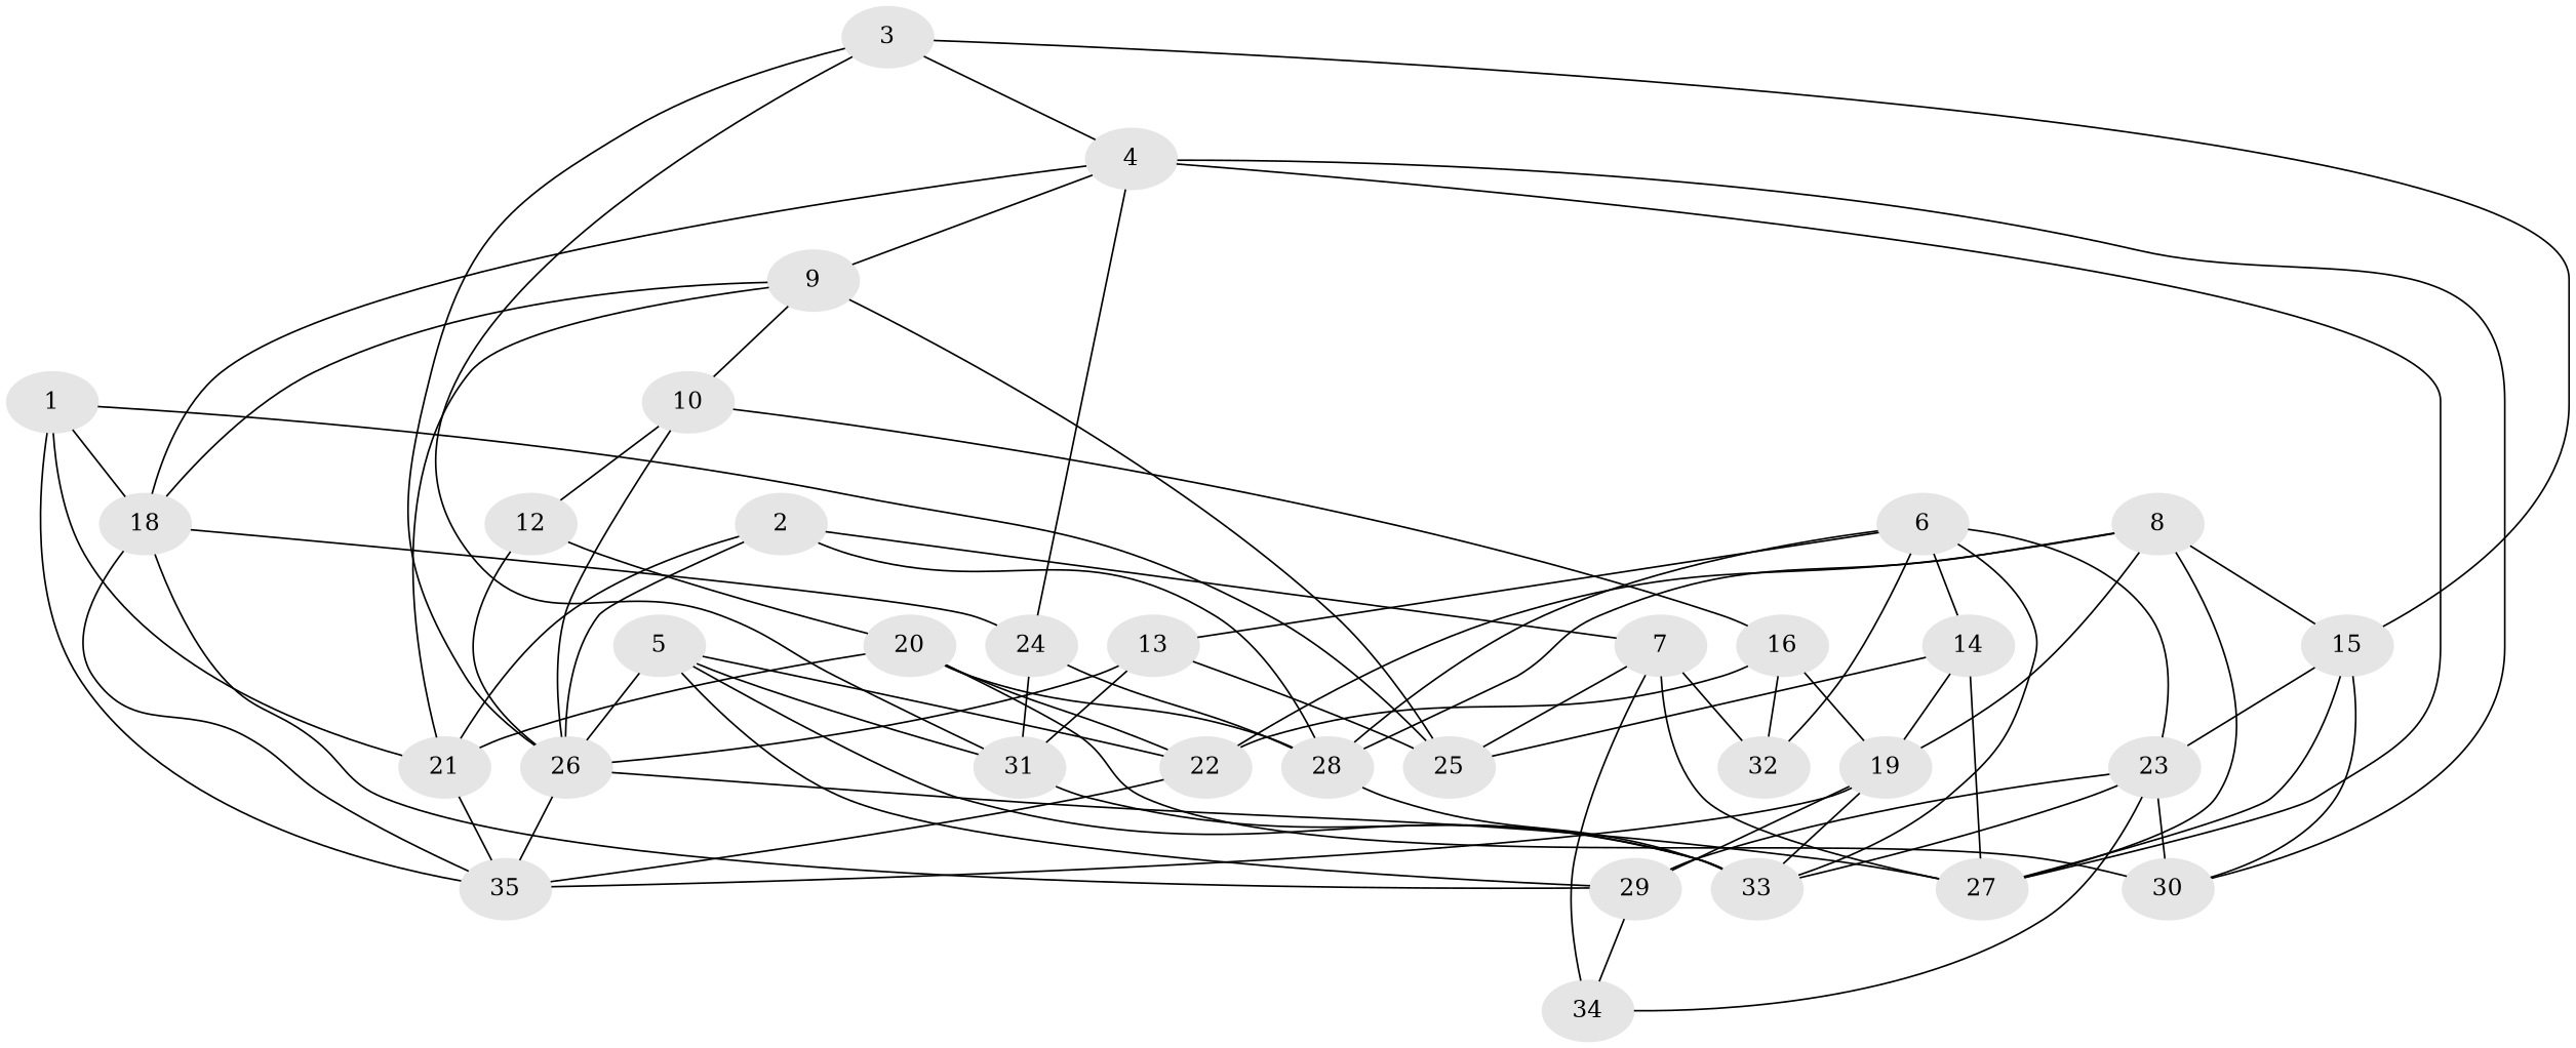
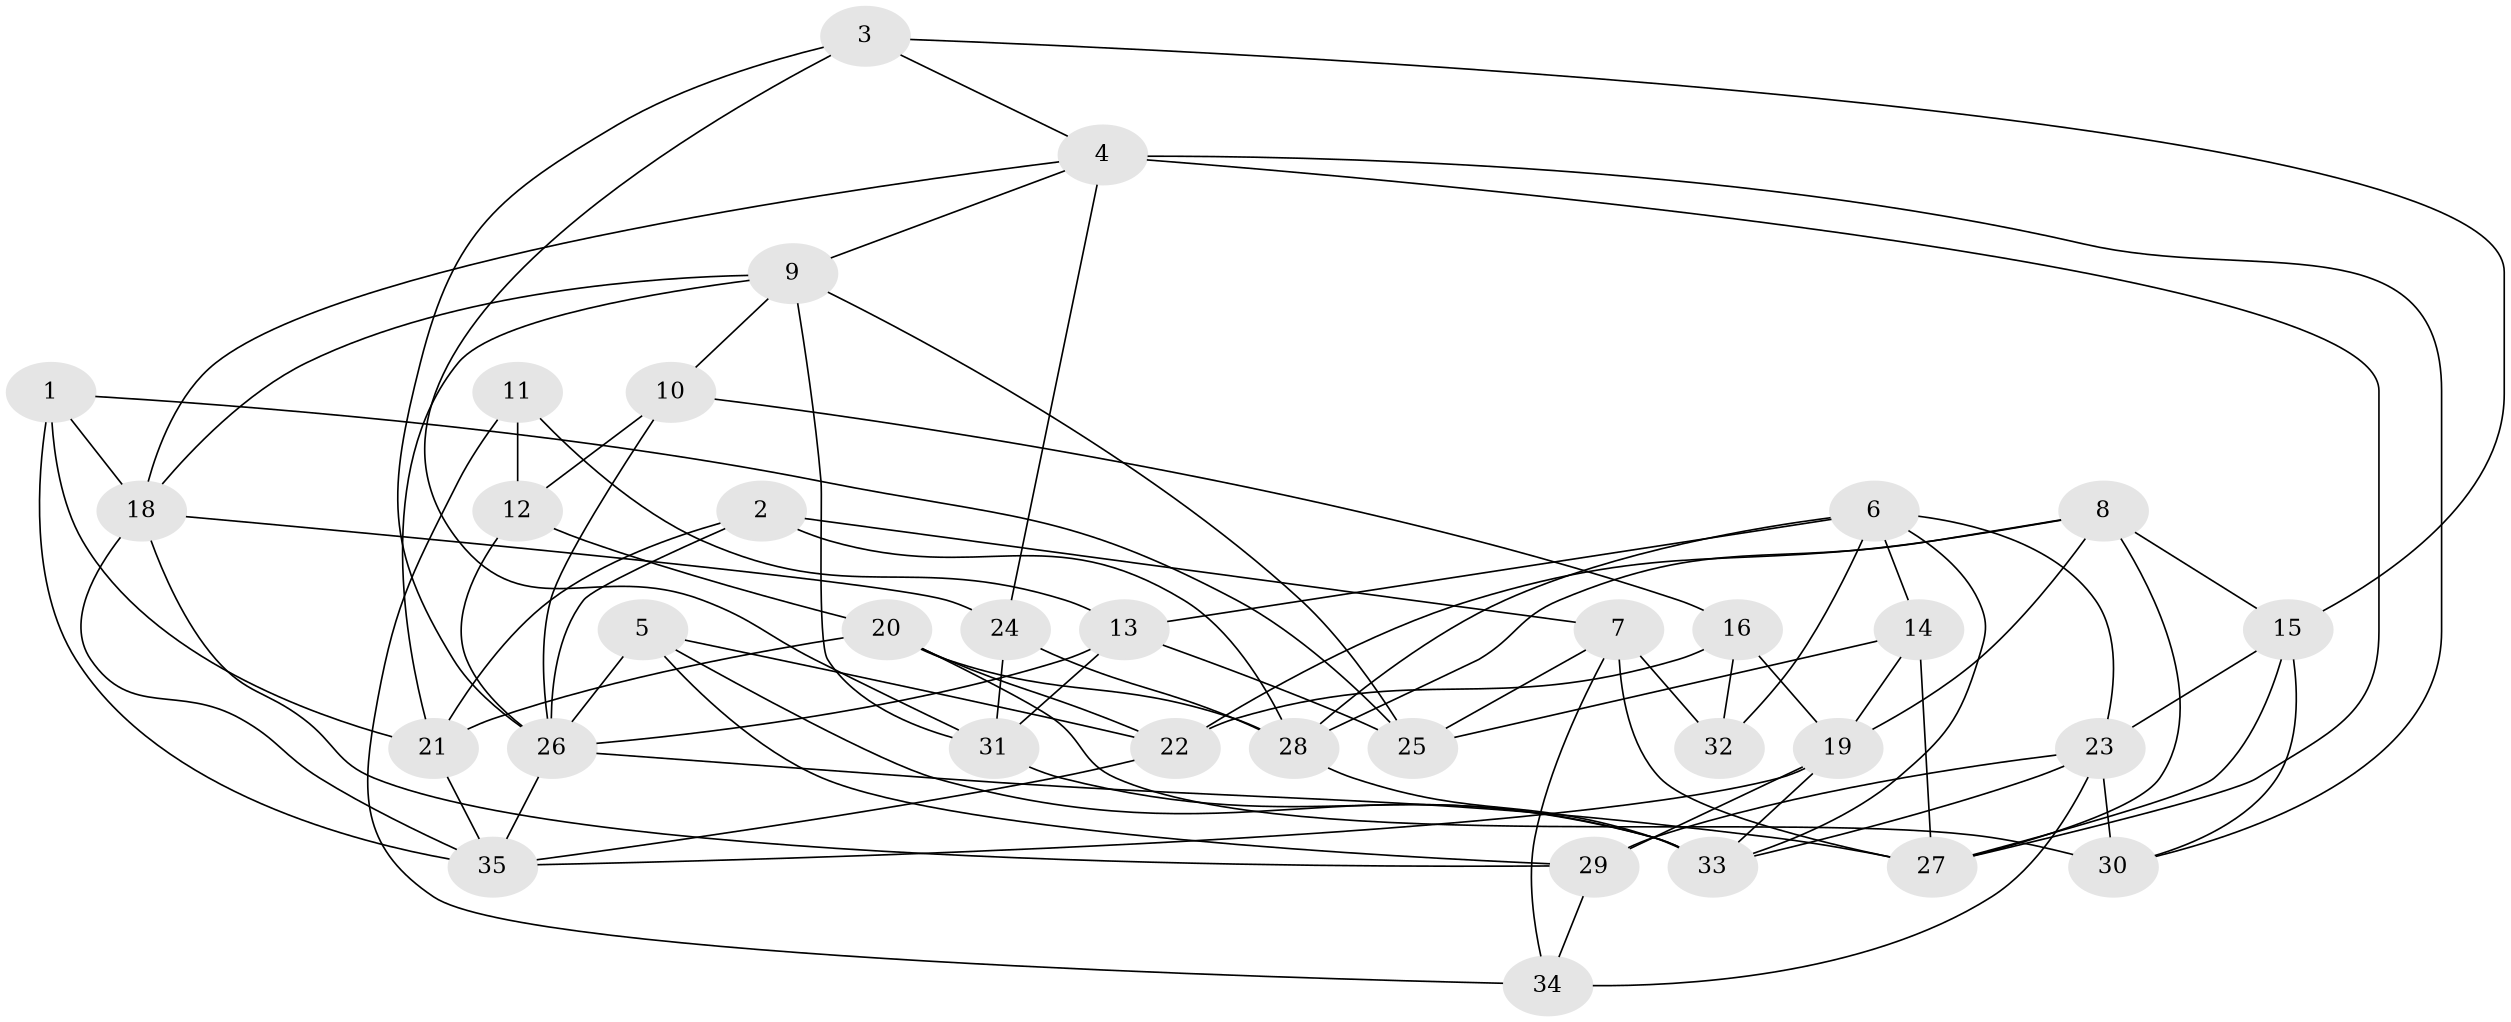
  graph {
    node [color=gray90 style=filled]
    edge [weight=1.0]
    1
    18
    21
    25
    35
    24
    29
    2
    7
    26
    28
    27
    32
    34
    33
    3
    4
    15
    31
    9
    30
    23
    10
    5
    22
    6
    13
    14
    19
    8
    12
    16
    20
+   11
    1 -- 18
    1 -- 21
    1 -- 25
    1 -- 35
    18 -- 35
    18 -- 24
    18 -- 29
    21 -- 35
    24 -- 28
    24 -- 31
    29 -- 34 [weight=2.0]
    2 -- 21
    2 -- 7
    2 -- 26
    2 -- 28
    7 -- 25 [weight=2.0]
    7 -- 27
    7 -- 32
    7 -- 34
    26 -- 35
    26 -- 27
    28 -- 33
    3 -- 26
    3 -- 4
    3 -- 15
    3 -- 31
    4 -- 18
    4 -- 24
    4 -- 27
    4 -- 9
    4 -- 30
    15 -- 27
    15 -- 30
    15 -- 23
    31 -- 33 [weight=3.0]
    9 -- 18
    9 -- 21
    9 -- 25
-   5 -- 31
+   9 -- 31
    9 -- 10
    23 -- 29
    23 -- 34
    23 -- 33
    23 -- 30
    10 -- 26
    10 -- 12 [weight=2.0]
    10 -- 16
    5 -- 29
    5 -- 26
    5 -- 33
    5 -- 22
    22 -- 35
    6 -- 28
    6 -- 32
    6 -- 33
    6 -- 23
    6 -- 13
    6 -- 14
    13 -- 25
    13 -- 26
    13 -- 31
    14 -- 25
    14 -- 27
    14 -- 19
    19 -- 35
    19 -- 29
    19 -- 33
    8 -- 28
    8 -- 27
    8 -- 15 [weight=2.0]
    8 -- 22
    8 -- 19
    12 -- 26
    12 -- 20
    16 -- 32 [weight=2.0]
    16 -- 22 [weight=2.0]
    16 -- 19
    20 -- 21 [weight=2.0]
    20 -- 28
    20 -- 30
    20 -- 22
+   11 -- 34 [weight=2.0]
+   11 -- 13 [weight=2.0]
+   11 -- 12 [weight=2.0]
  }
